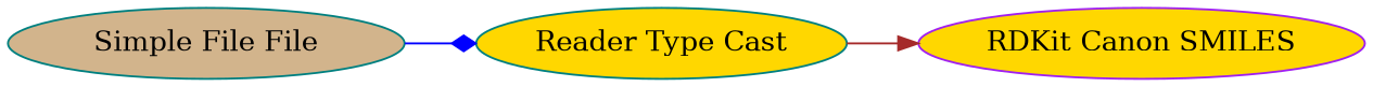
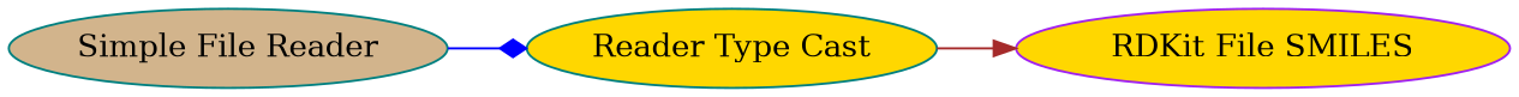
  digraph {
    rankdir=LR
    node [color=teal fillcolor=gold style=filled]
    n1 [label="Reader Type Cast"]
-   n2 [color=purple label="RDKit Canon SMILES"]
-   n3 [fillcolor=tan label="Simple File File"]
+   n2 [color=purple label="RDKit File SMILES"]
+   n3 [fillcolor=tan label="Simple File Reader"]
    n1 -> n2 [arrowhead=normal color=brown]
    n3 -> n1 [arrowhead=diamond color=blue]
  }
